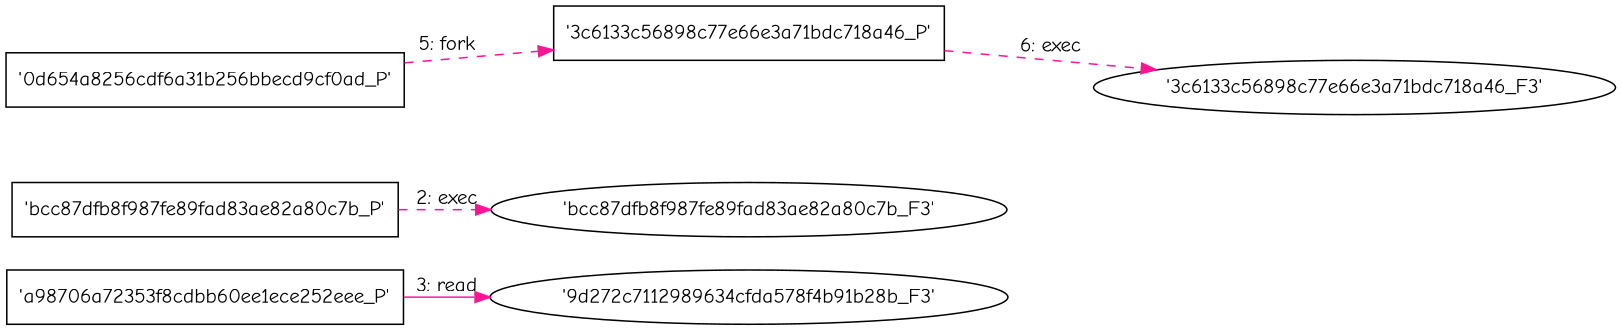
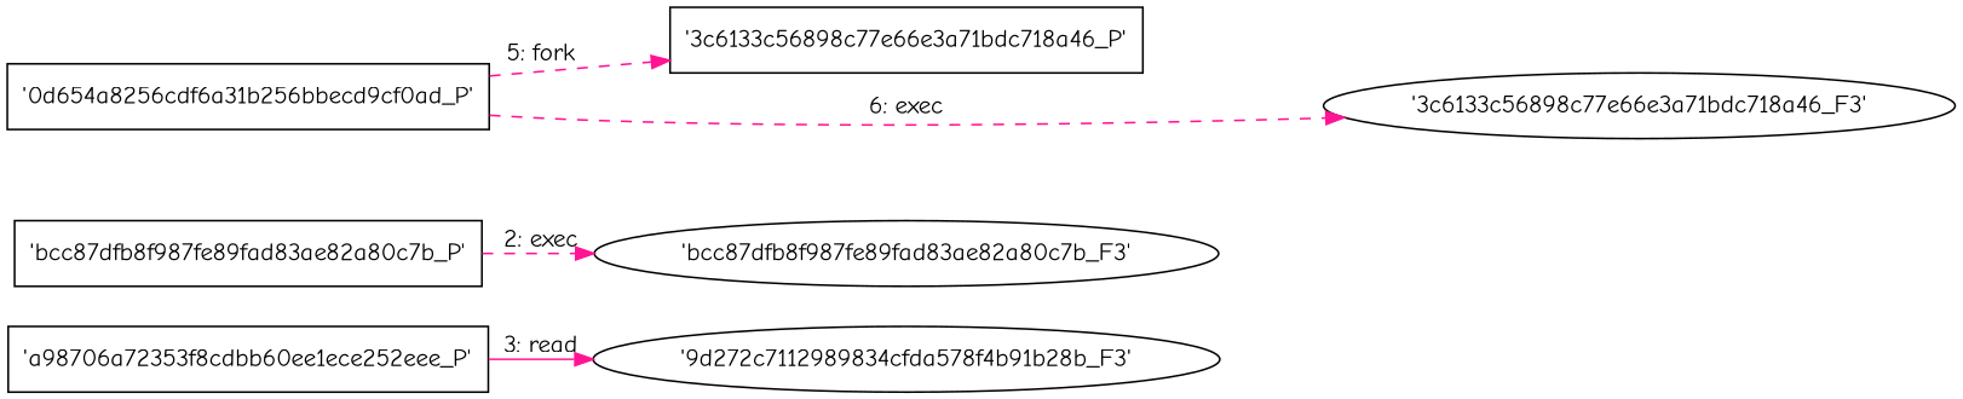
  digraph {
    engine=neato
    fixedsize=false
    fontname="Comic Neue"
    fontsize=10
    nodesep=0.3
    rankdir=LR
    ranksep=0
    splines=true
    node [fontname="Comic Neue" node_type=Process shape=box]
    edge [color=deeppink fontname="Comic Neue" style=dashed]
-   "'9d272c7112989834cfda578f4b91b28b_F3'" [node_type=file shape=ellipse label="'9d272c7112989634cfda578f4b91b28b_F3'"]
+   "'9d272c7112989834cfda578f4b91b28b_F3'" [node_type=file shape=ellipse]
    "'a98706a72353f8cdbb60ee1ece252eee_P'"
    "'bcc87dfb8f987fe89fad83ae82a80c7b_F3'" [node_type=File shape=ellipse]
    "'bcc87dfb8f987fe89fad83ae82a80c7b_P'"
    "'0d654a8256cdf6a31b256bbecd9cf0ad_P'"
    "'3c6133c56898c77e66e3a71bdc718a46_P'"
    "'3c6133c56898c77e66e3a71bdc718a46_F3'" [node_type=File shape=ellipse]
    "'a98706a72353f8cdbb60ee1ece252eee_P'" -> "'9d272c7112989834cfda578f4b91b28b_F3'" [label="3: read" style=solid]
    "'bcc87dfb8f987fe89fad83ae82a80c7b_P'" -> "'bcc87dfb8f987fe89fad83ae82a80c7b_F3'" [label="2: exec"]
    "'0d654a8256cdf6a31b256bbecd9cf0ad_P'" -> "'3c6133c56898c77e66e3a71bdc718a46_P'" [label="5: fork"]
-   "'3c6133c56898c77e66e3a71bdc718a46_P'" -> "'3c6133c56898c77e66e3a71bdc718a46_F3'" [label="6: exec"]
+   "'0d654a8256cdf6a31b256bbecd9cf0ad_P'" -> "'3c6133c56898c77e66e3a71bdc718a46_F3'" [label="6: exec"]
  }
